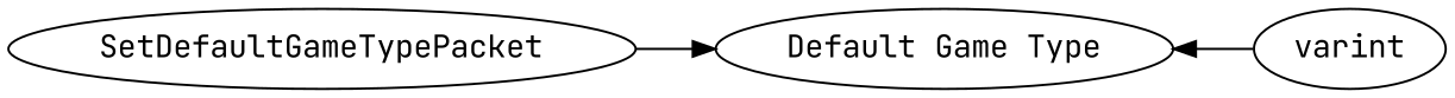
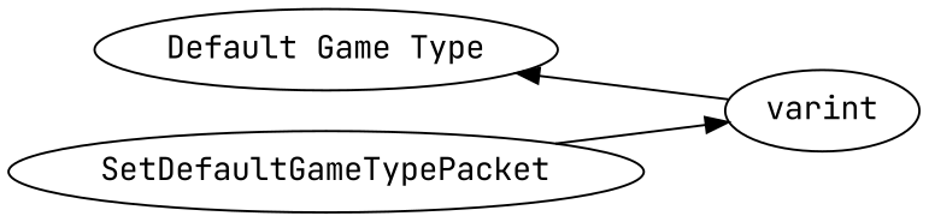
  digraph {
    fontname="JetBrains Mono"
    rankdir=LR
    node [fontname="JetBrains Mono"]
    edge [fontname="JetBrains Mono"]
    n1 [label=varint]
    n2 [label="Default Game Type"]
    n3 [label=SetDefaultGameTypePacket]
    subgraph sub_1 {
      rank=max
      n1
    }
    n1 -> n2
-   n3 -> n2
+   n3 -> n1
  }
